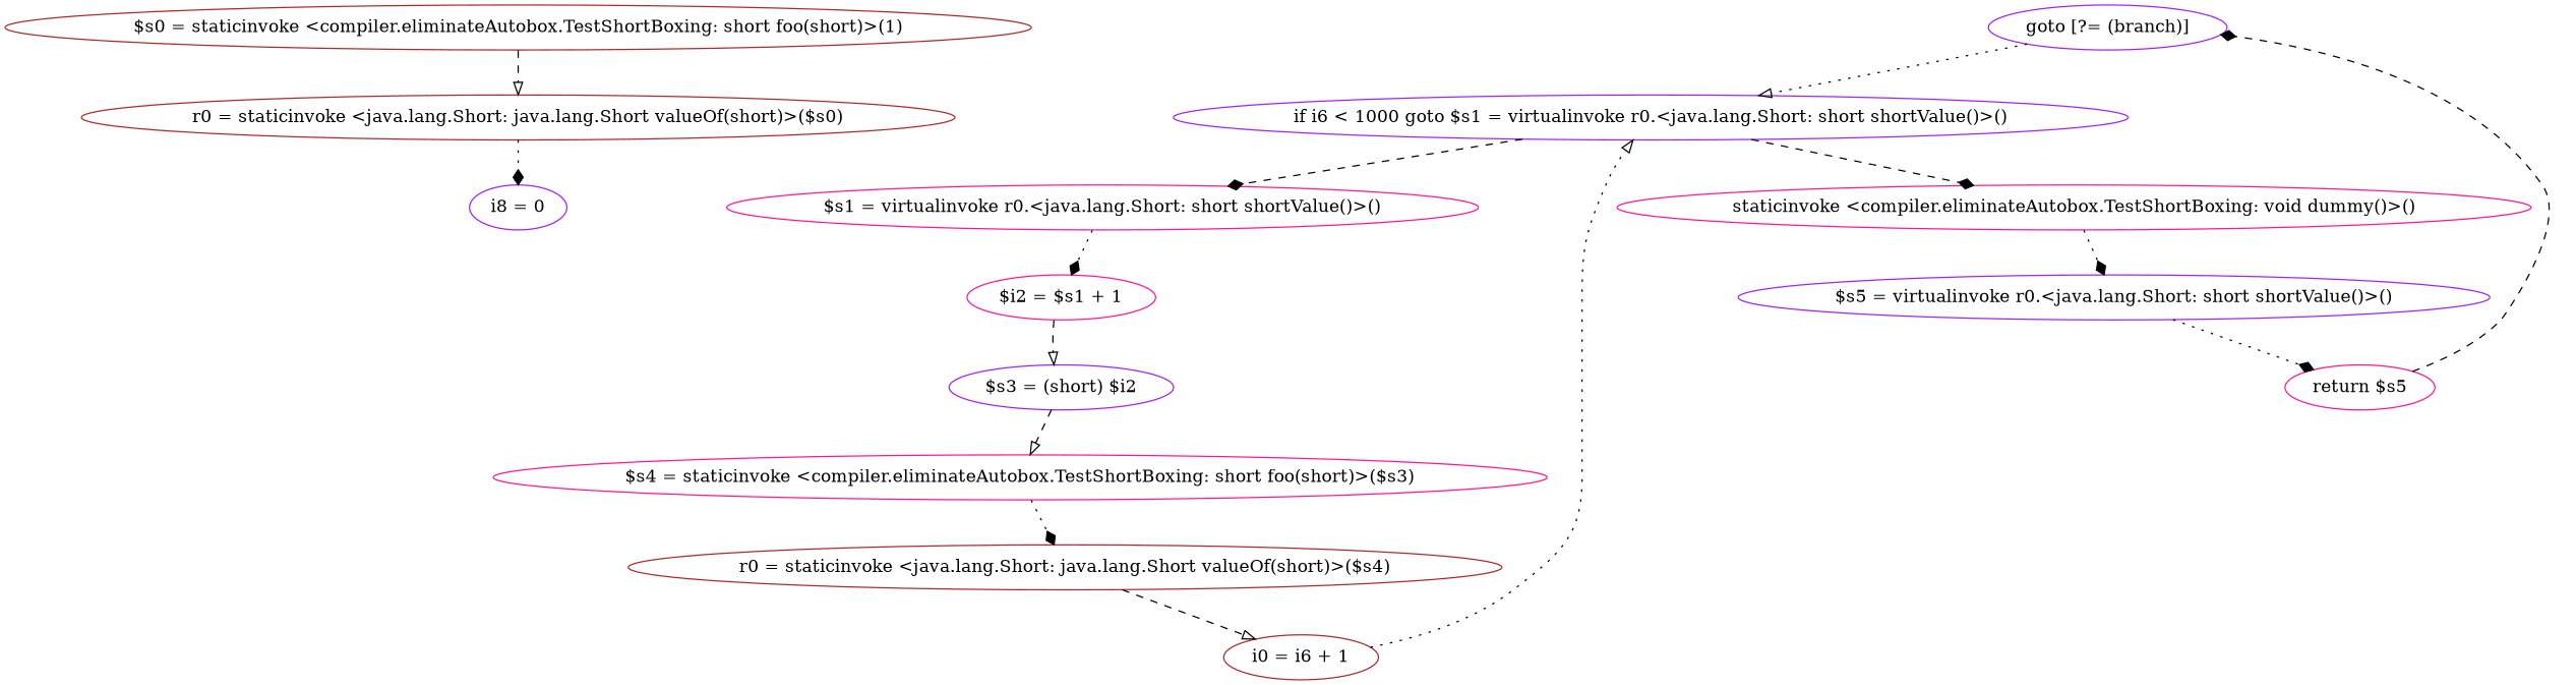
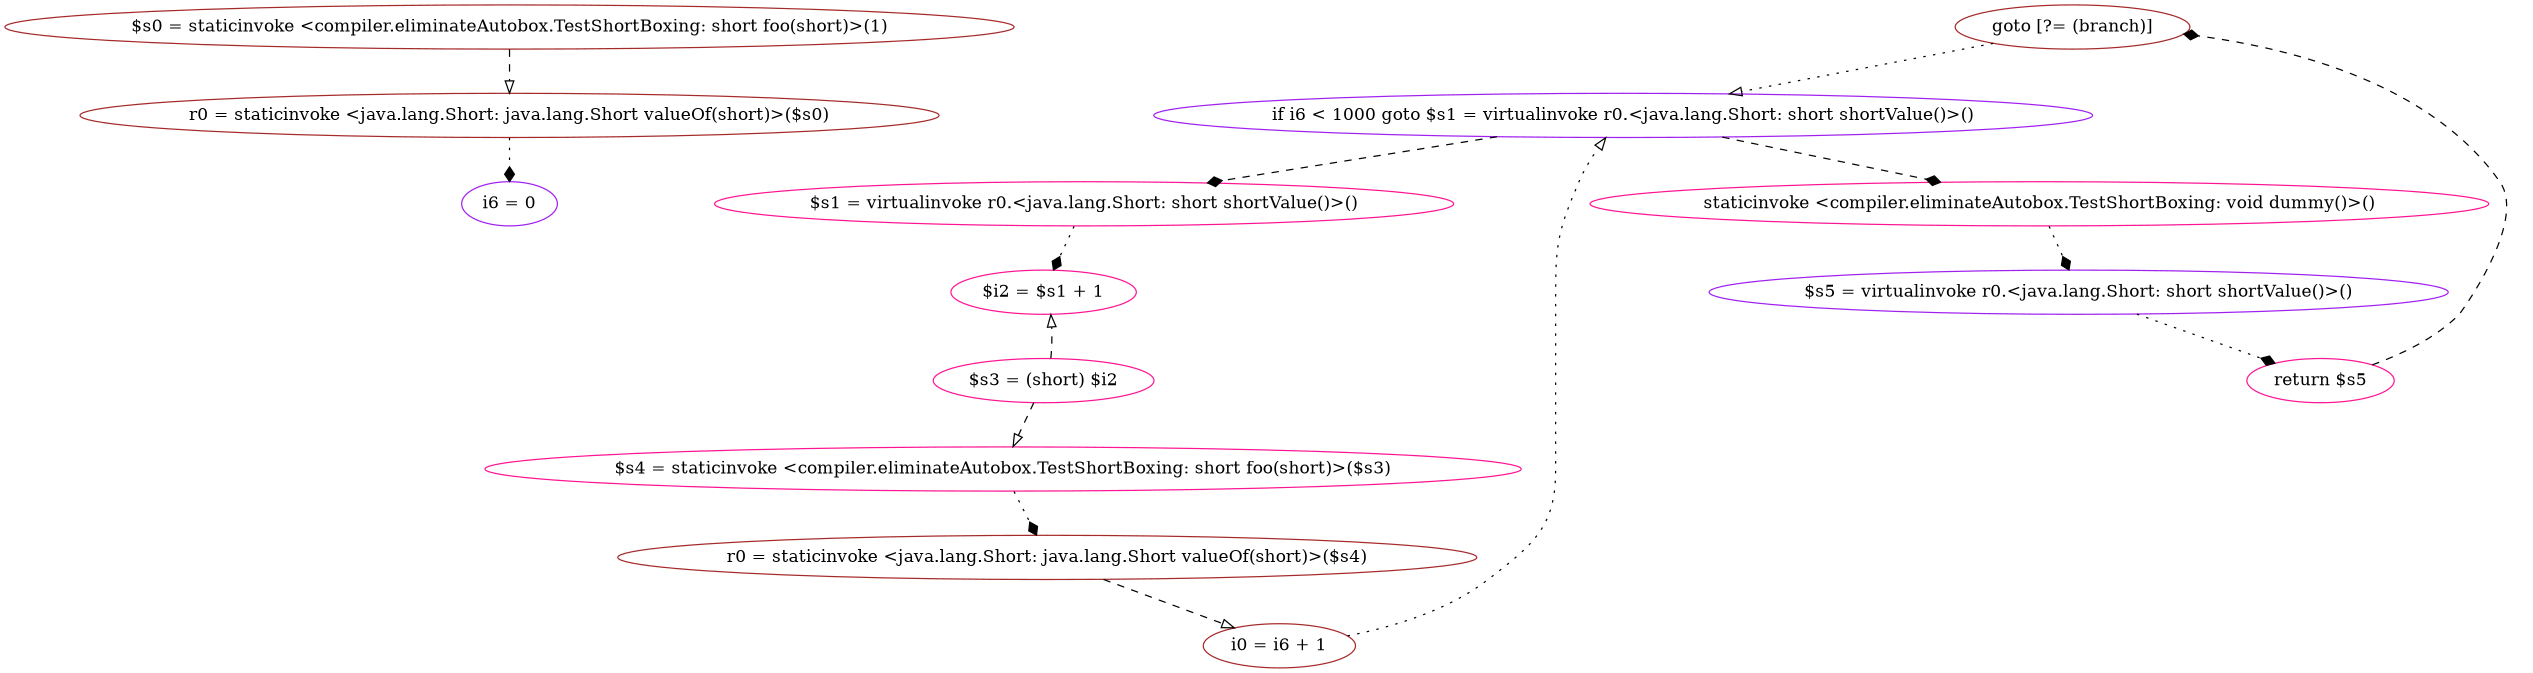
  digraph {
    node [color=deeppink]
    edge [arrowhead=diamond style=dashed]
    "$s0 = staticinvoke <compiler.eliminateAutobox.TestShortBoxing: short foo(short)>(1)" [color=brown]
    "r0 = staticinvoke <java.lang.Short: java.lang.Short valueOf(short)>($s0)" [color=brown]
-   "i6 = 0" [color=purple label="i8 = 0"]
-   "goto [?= (branch)]" [color=purple]
+   "i6 = 0" [color=purple]
+   "goto [?= (branch)]" [color=brown]
    "if i6 < 1000 goto $s1 = virtualinvoke r0.<java.lang.Short: short shortValue()>()" [color=purple]
    "$s1 = virtualinvoke r0.<java.lang.Short: short shortValue()>()"
    "staticinvoke <compiler.eliminateAutobox.TestShortBoxing: void dummy()>()"
    "$i2 = $s1 + 1"
-   "$s3 = (short) $i2" [color=purple]
+   "$s3 = (short) $i2"
    "$s4 = staticinvoke <compiler.eliminateAutobox.TestShortBoxing: short foo(short)>($s3)"
    "r0 = staticinvoke <java.lang.Short: java.lang.Short valueOf(short)>($s4)" [color=brown]
    n12 [color=brown label="i0 = i6 + 1"]
    "$s5 = virtualinvoke r0.<java.lang.Short: short shortValue()>()" [color=purple]
    "return $s5"
    "$s0 = staticinvoke <compiler.eliminateAutobox.TestShortBoxing: short foo(short)>(1)" -> "r0 = staticinvoke <java.lang.Short: java.lang.Short valueOf(short)>($s0)" [arrowhead=onormal]
    "r0 = staticinvoke <java.lang.Short: java.lang.Short valueOf(short)>($s0)" -> "i6 = 0" [style=dotted]
    "goto [?= (branch)]" -> "if i6 < 1000 goto $s1 = virtualinvoke r0.<java.lang.Short: short shortValue()>()" [arrowhead=onormal style=dotted]
    "if i6 < 1000 goto $s1 = virtualinvoke r0.<java.lang.Short: short shortValue()>()" -> "$s1 = virtualinvoke r0.<java.lang.Short: short shortValue()>()"
    "if i6 < 1000 goto $s1 = virtualinvoke r0.<java.lang.Short: short shortValue()>()" -> "staticinvoke <compiler.eliminateAutobox.TestShortBoxing: void dummy()>()"
    "$s1 = virtualinvoke r0.<java.lang.Short: short shortValue()>()" -> "$i2 = $s1 + 1" [style=dotted]
    "staticinvoke <compiler.eliminateAutobox.TestShortBoxing: void dummy()>()" -> "$s5 = virtualinvoke r0.<java.lang.Short: short shortValue()>()" [style=dotted]
-   "$i2 = $s1 + 1" -> "$s3 = (short) $i2" [arrowhead=onormal]
+   "$s3 = (short) $i2" -> "$i2 = $s1 + 1" [arrowhead=onormal]
    "$s3 = (short) $i2" -> "$s4 = staticinvoke <compiler.eliminateAutobox.TestShortBoxing: short foo(short)>($s3)" [arrowhead=onormal]
    "$s4 = staticinvoke <compiler.eliminateAutobox.TestShortBoxing: short foo(short)>($s3)" -> "r0 = staticinvoke <java.lang.Short: java.lang.Short valueOf(short)>($s4)" [style=dotted]
    "r0 = staticinvoke <java.lang.Short: java.lang.Short valueOf(short)>($s4)" -> n12 [arrowhead=onormal]
    n12 -> "if i6 < 1000 goto $s1 = virtualinvoke r0.<java.lang.Short: short shortValue()>()" [arrowhead=onormal style=dotted]
    "$s5 = virtualinvoke r0.<java.lang.Short: short shortValue()>()" -> "return $s5" [style=dotted]
    "return $s5" -> "goto [?= (branch)]"
  }
